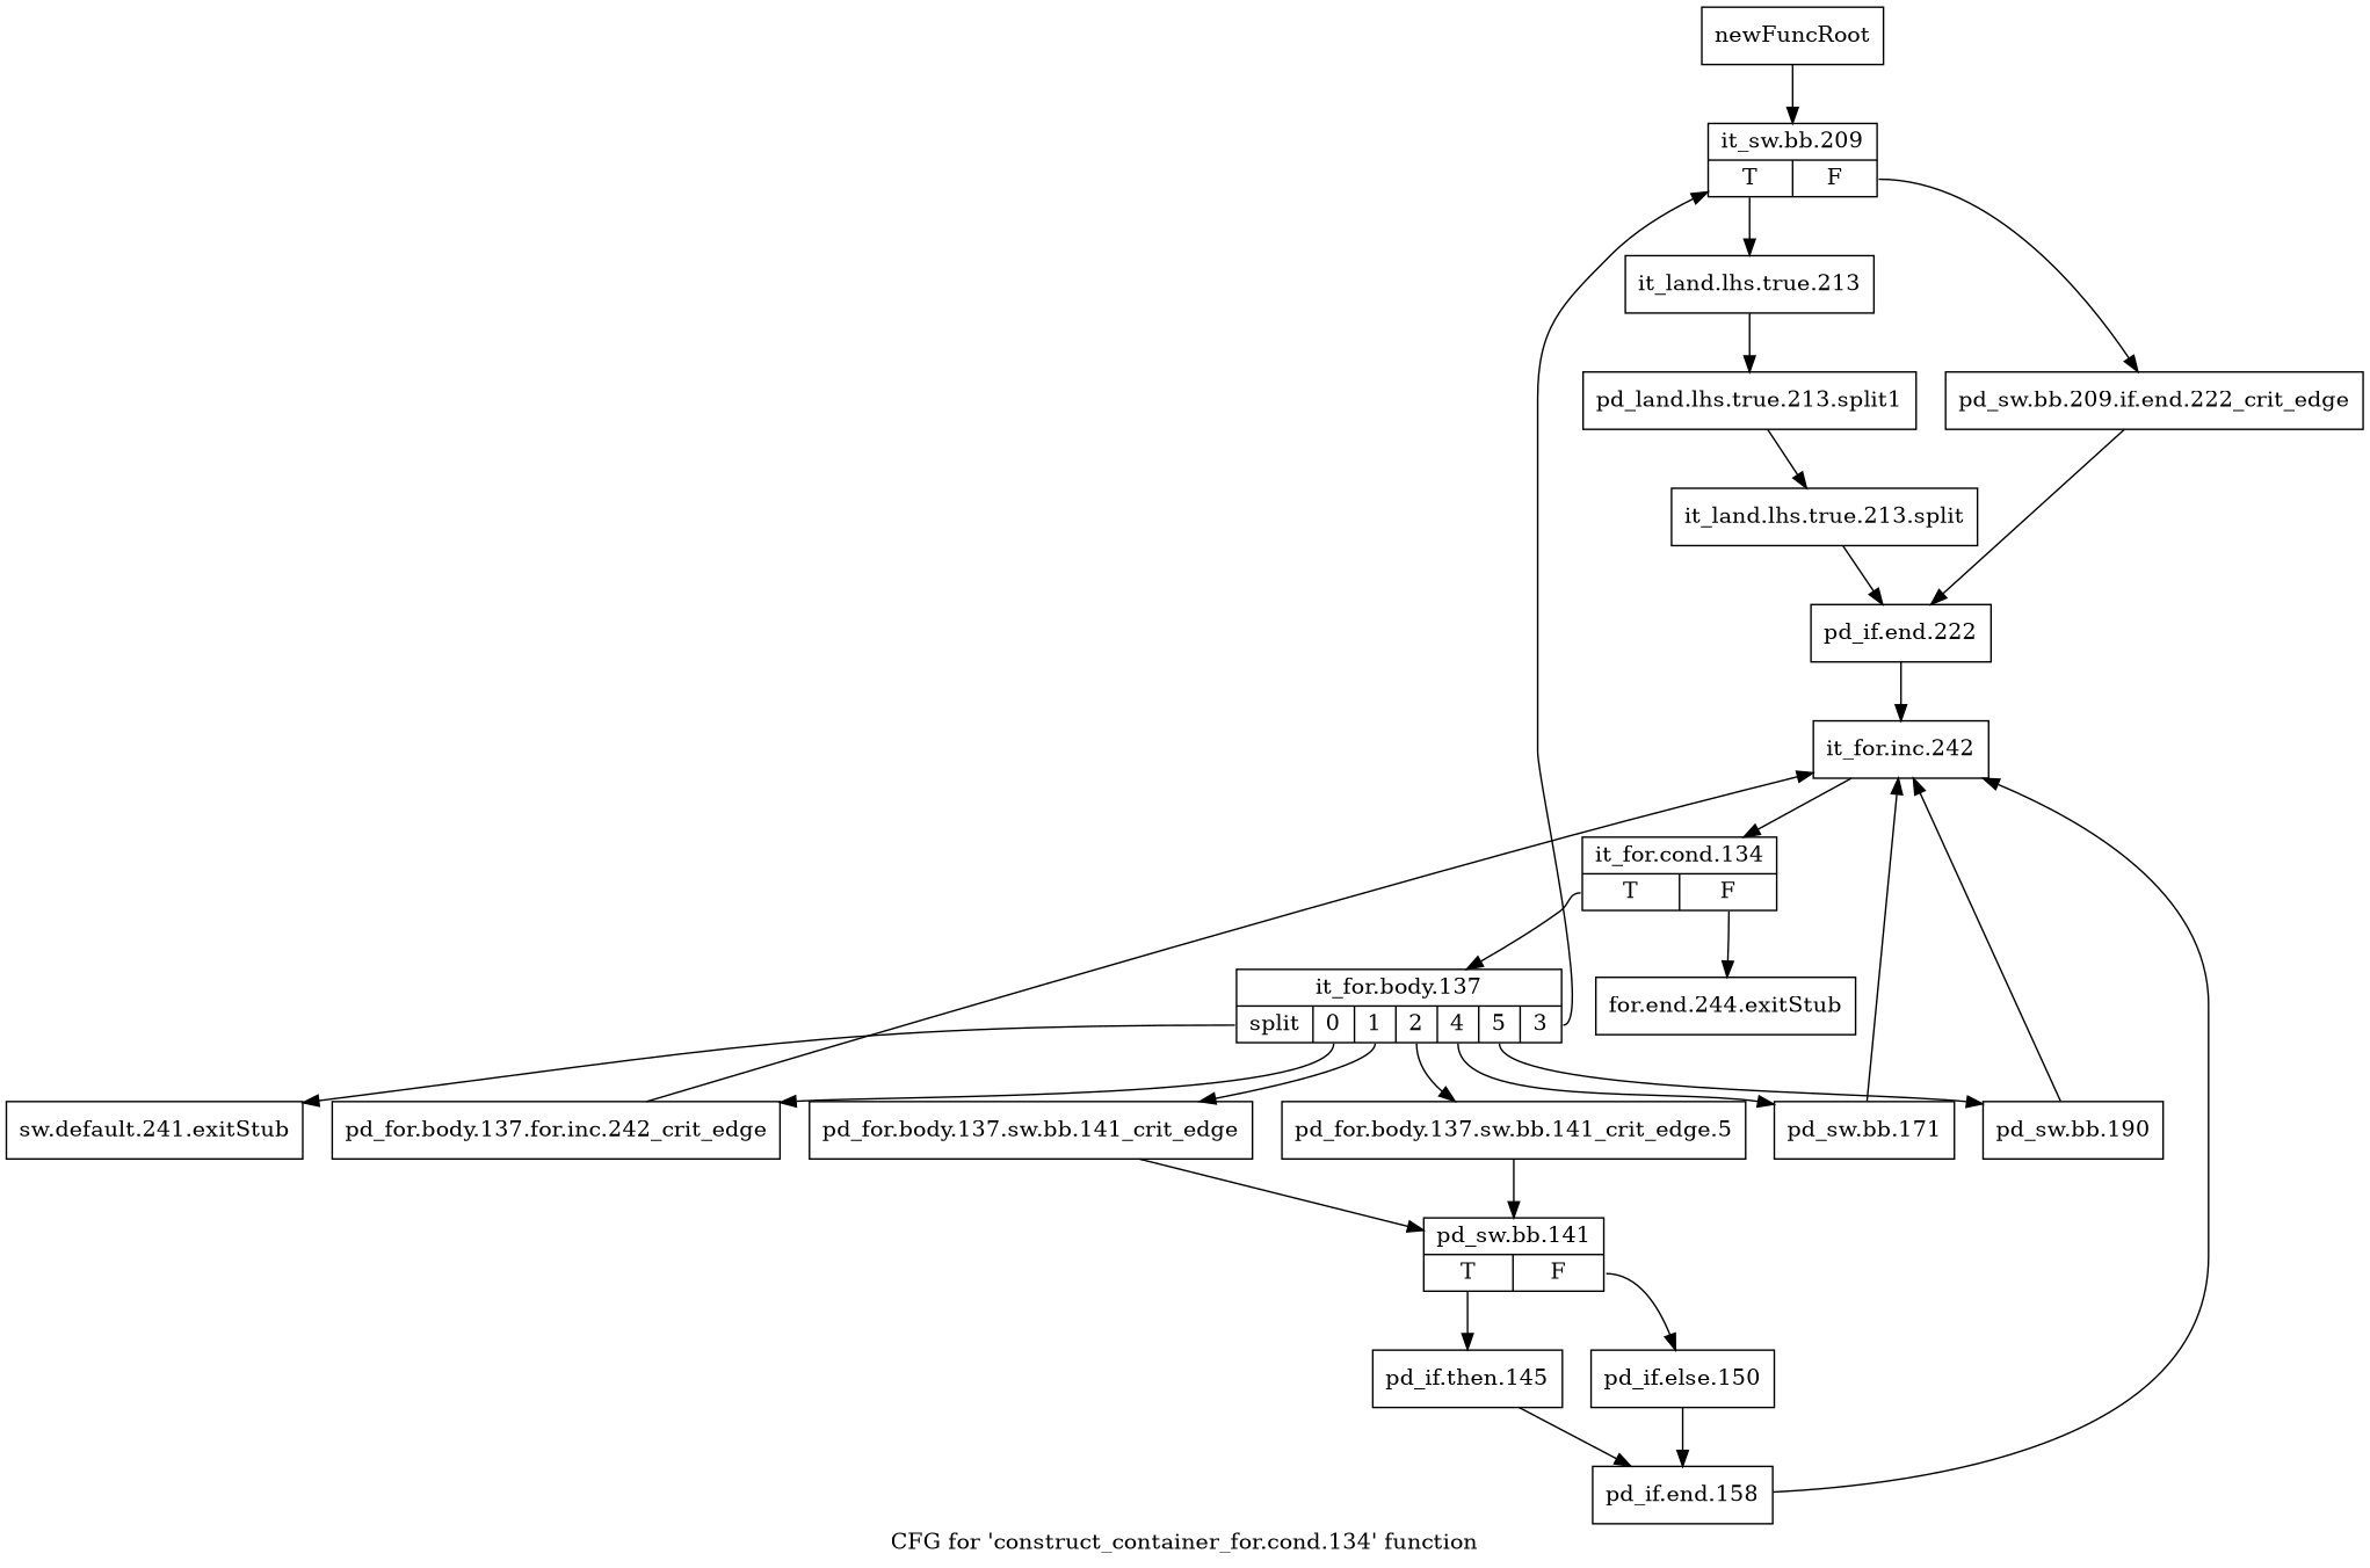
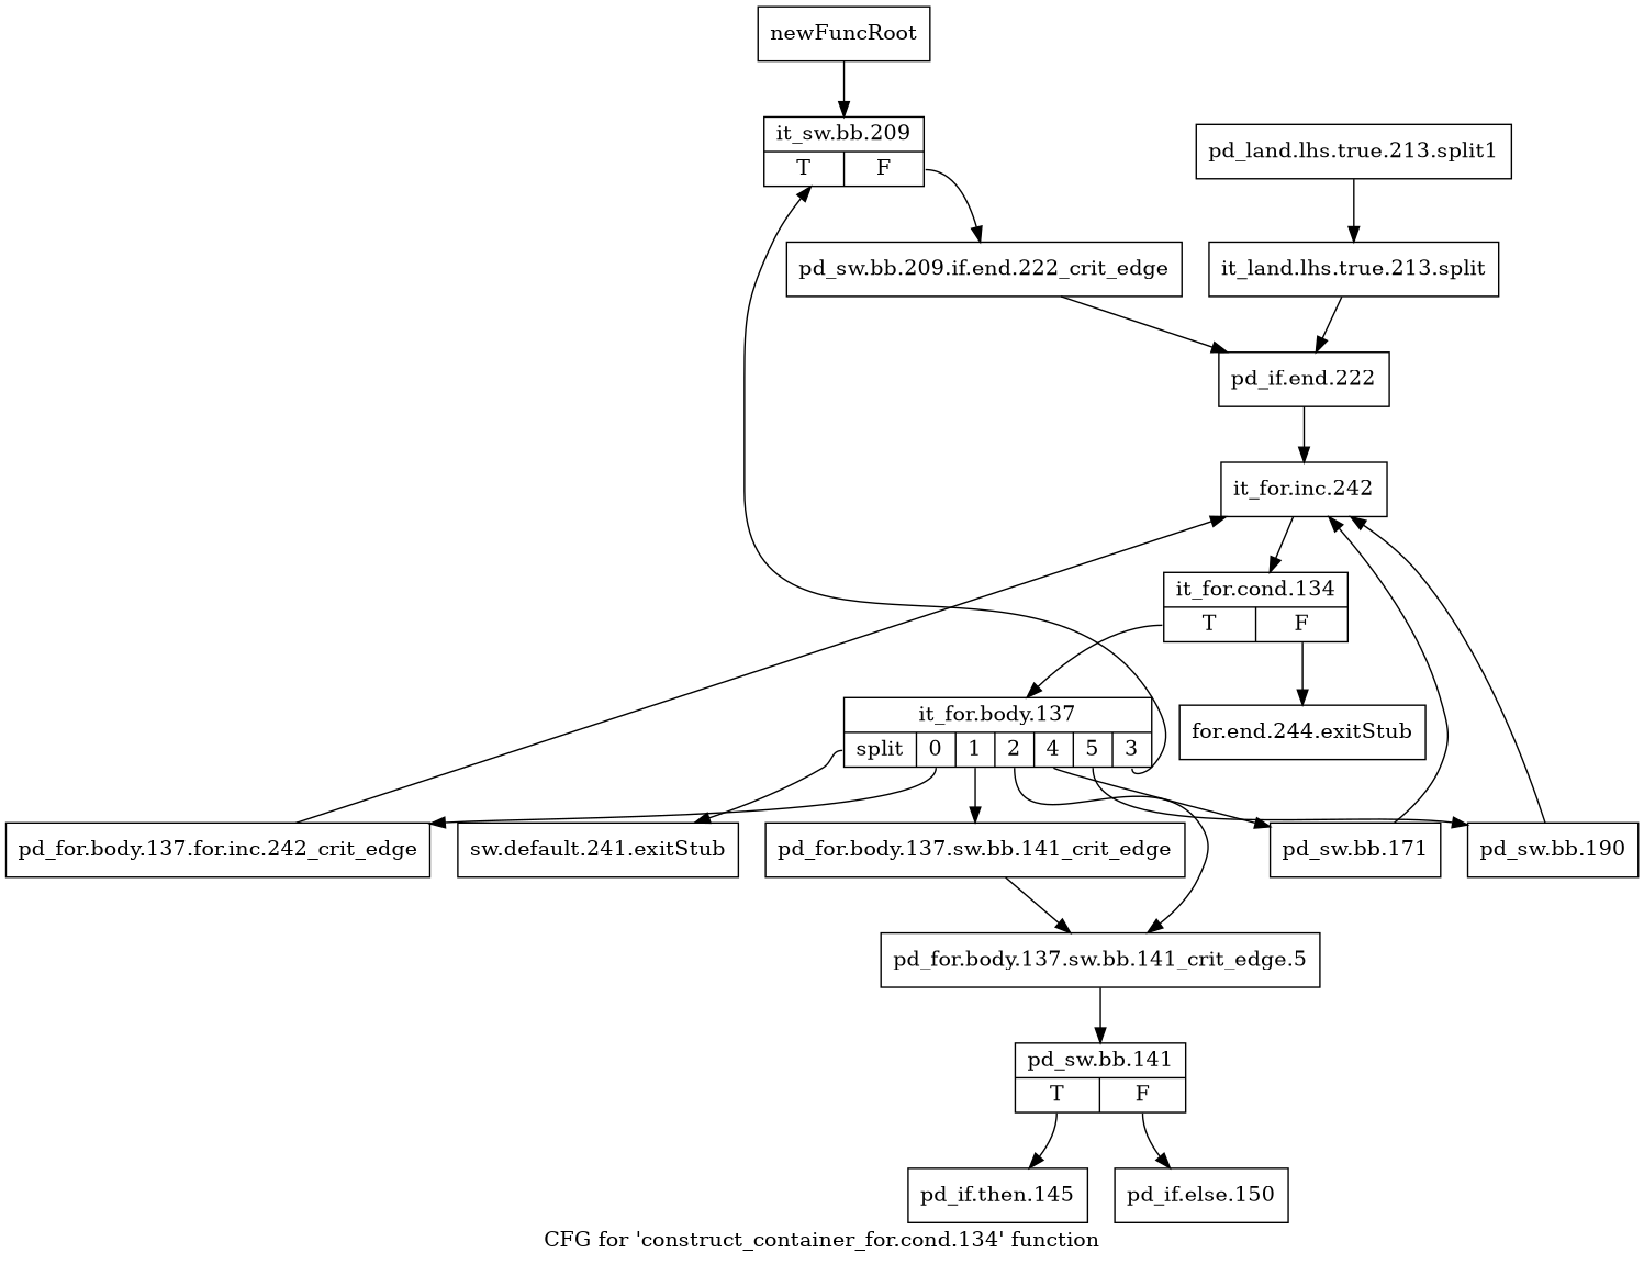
  digraph {
    label="CFG for 'construct_container_for.cond.134' function"
    node [shape=record]
    n1 [label="{newFuncRoot}"]
    n2 [label="{it_sw.bb.209|{<s0>T|<s1>F}}"]
    n3 [label="{it_for.cond.134|{<s0>T|<s1>F}}"]
    n4 [label="{for.end.244.exitStub}"]
    n5 [label="{it_for.body.137|{<s0>split|<s1>0|<s2>1|<s3>2|<s4>4|<s5>5|<s6>3}}"]
    n6 [label="{sw.default.241.exitStub}"]
    n7 [label="{pd_for.body.137.for.inc.242_crit_edge}"]
    n8 [label="{pd_for.body.137.sw.bb.141_crit_edge}"]
    n9 [label="{pd_for.body.137.sw.bb.141_crit_edge.5}"]
    n10 [label="{pd_sw.bb.171}"]
    n11 [label="{pd_sw.bb.190}"]
    n12 [label="{it_for.inc.242}"]
    n13 [label="{pd_sw.bb.141|{<s0>T|<s1>F}}"]
-   n14 [label="{it_land.lhs.true.213}"]
    n15 [label="{pd_sw.bb.209.if.end.222_crit_edge}"]
    n16 [label="{pd_if.then.145}"]
    n17 [label="{pd_if.else.150}"]
    n18 [label="{pd_land.lhs.true.213.split1}"]
    n19 [label="{pd_if.end.222}"]
    n20 [label="{it_land.lhs.true.213.split}"]
-   n21 [label="{pd_if.end.158}"]
    n1 -> n2
-   n2 -> n14 [tailport=s0]
    n2 -> n15 [tailport=s1]
    n3 -> n4 [tailport=s1]
    n3 -> n5 [tailport=s0]
    n5 -> n2 [tailport=s6]
    n5 -> n6 [tailport=s0]
    n5 -> n7 [tailport=s1]
    n5 -> n8 [tailport=s2]
    n5 -> n9 [tailport=s3]
    n5 -> n10 [tailport=s4]
    n5 -> n11 [tailport=s5]
    n7 -> n12
-   n8 -> n13
+   n8 -> n9
    n9 -> n13
    n10 -> n12
    n11 -> n12
    n12 -> n3
    n13 -> n16 [tailport=s0]
    n13 -> n17 [tailport=s1]
-   n14 -> n18
    n15 -> n19
-   n16 -> n21
-   n17 -> n21
    n18 -> n20
    n19 -> n12
    n20 -> n19
-   n21 -> n12
  }
